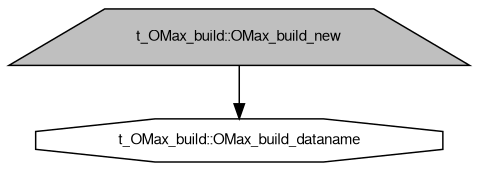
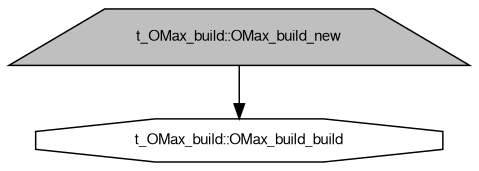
  digraph {
    rankdir=TB
    node [color=black fontname=FreeSans fontsize=10]
    n1 [fillcolor=grey75 fontcolor=black height=0.2 label="t_OMax_build::OMax_build_new" shape=trapezium style=filled width=0.4]
-   n2 [height=0.2 label="t_OMax_build::OMax_build_dataname" shape=octagon width=0.4]
+   n2 [height=0.2 label="t_OMax_build::OMax_build_build" shape=octagon width=0.4]
    n1 -> n2 [color=black fontname=FreeSans fontsize=10 labelfontname=FreeSans labelfontsize=10 style=solid]
  }
